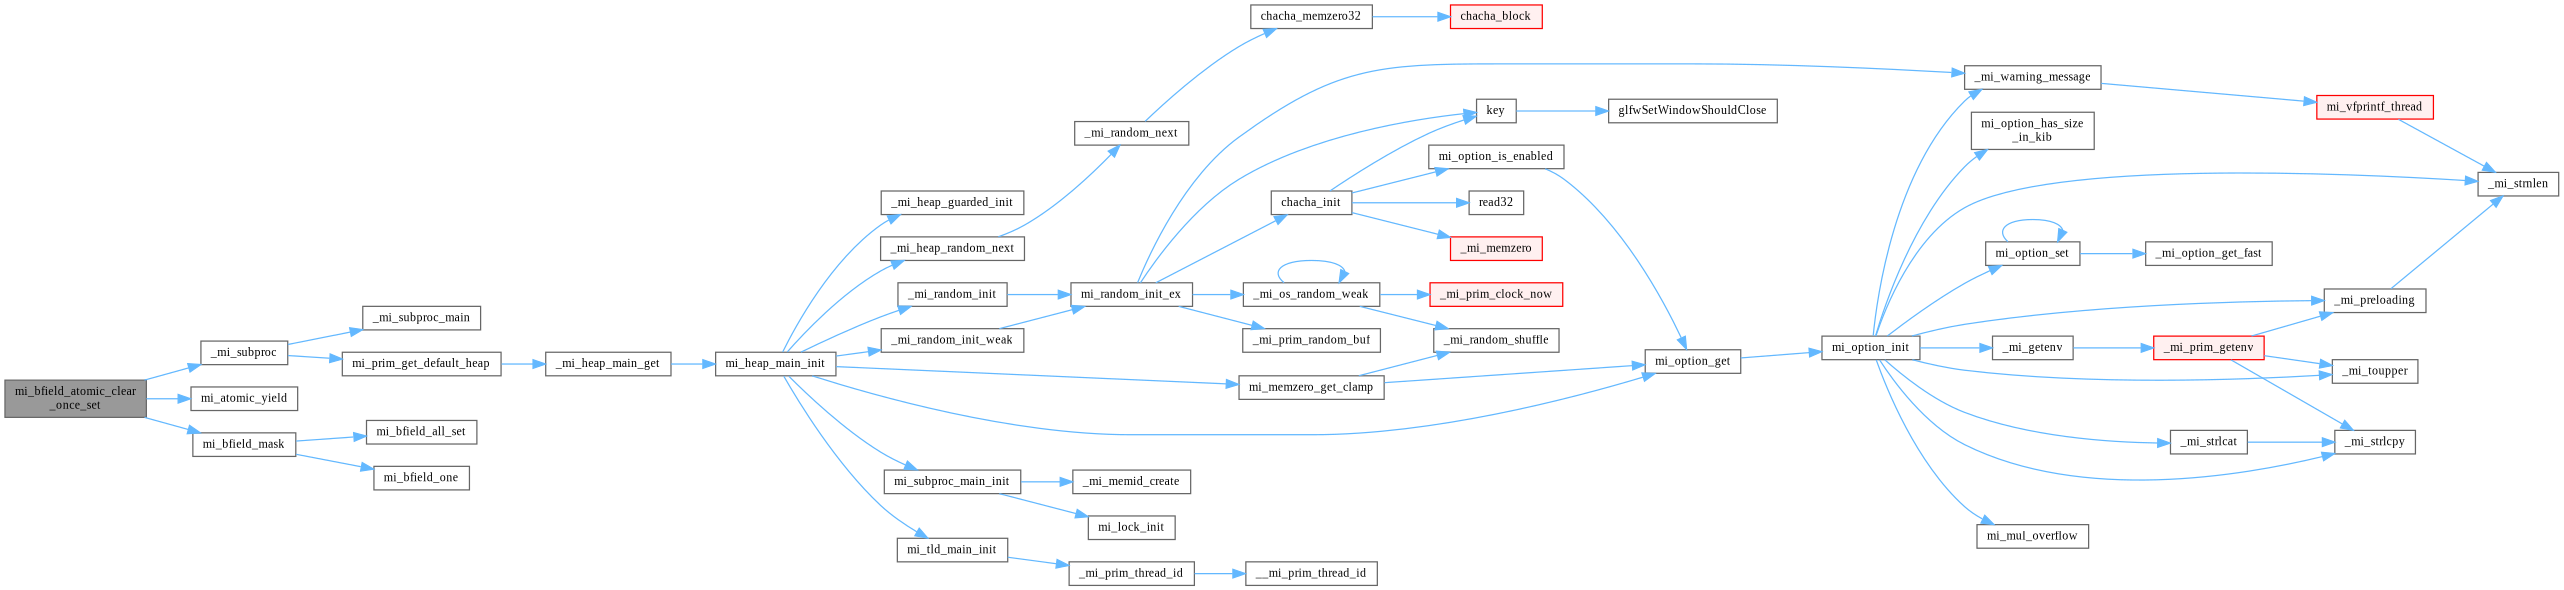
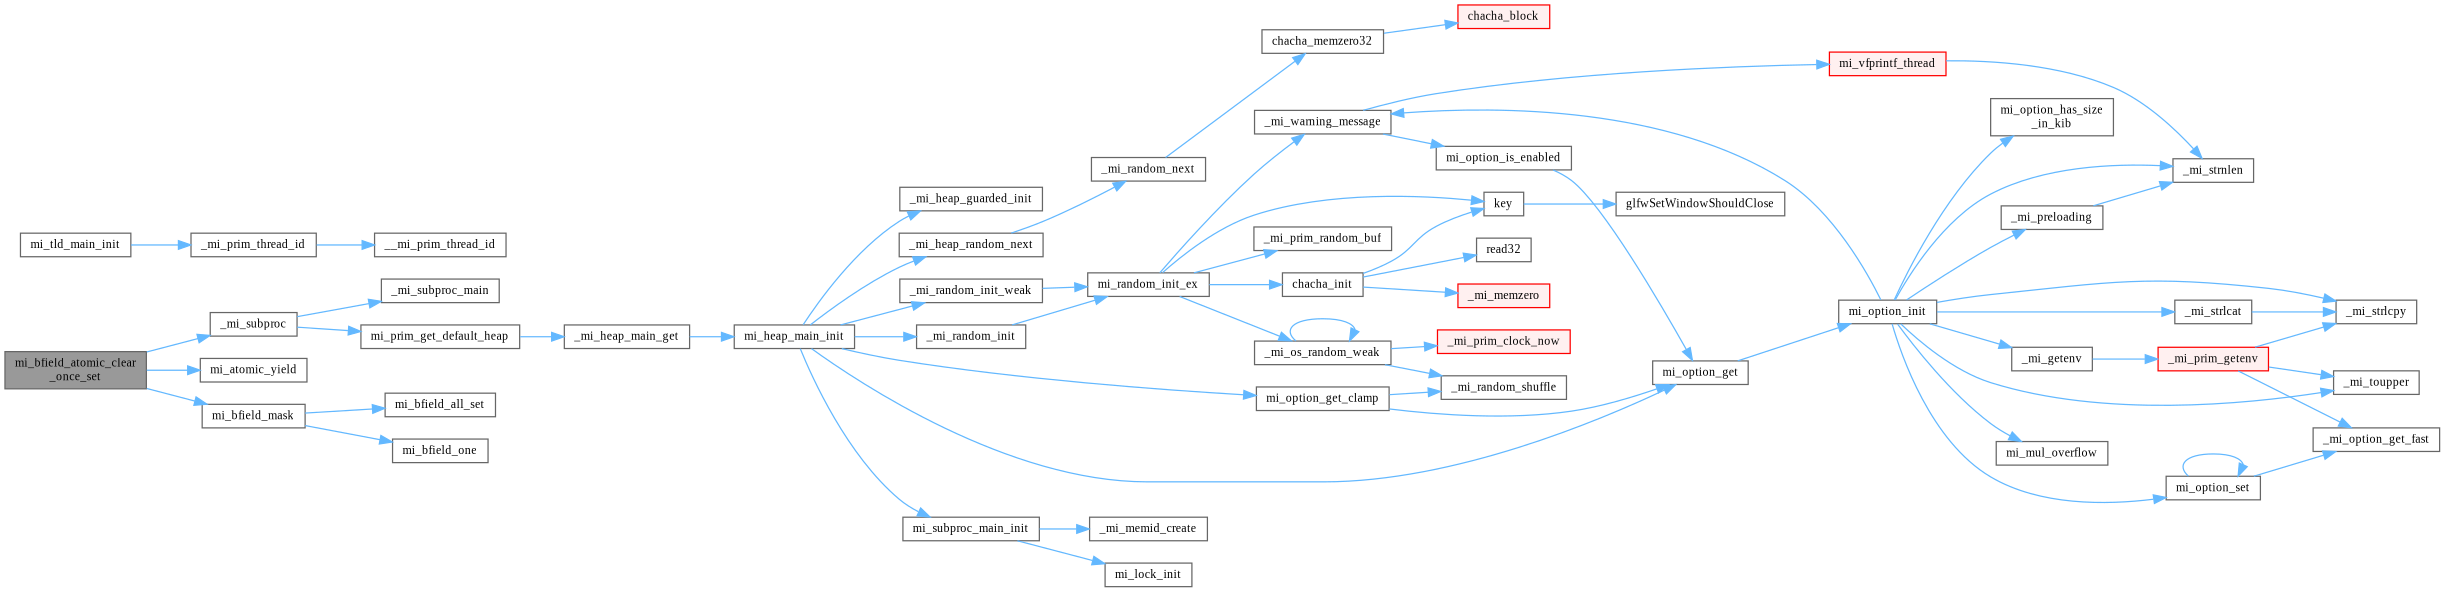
  digraph {
    fontname="Liberation Serif"
    rankdir=LR
    node [color=grey40 fillcolor=white fontname="Liberation Serif" fontsize=10 shape=box style=filled]
    edge [color=steelblue1 fontname="Liberation Serif" fontsize=10 labelfontname=Helvetica labelfontsize=10 style=solid]
    n1 [color=gray40 fillcolor=grey60 fontcolor=black height=0.2 label="mi_bfield_atomic_clear\l_once_set" width=0.4]
    n2 [height=0.2 label=_mi_subproc width=0.4]
    n3 [height=0.2 label=mi_atomic_yield width=0.4]
    n4 [height=0.2 label=mi_bfield_mask width=0.4]
    n5 [height=0.2 label=_mi_subproc_main width=0.4]
    n6 [height=0.2 label=mi_prim_get_default_heap width=0.4]
    n7 [height=0.2 label=mi_bfield_all_set width=0.4]
    n8 [height=0.2 label=mi_bfield_one width=0.4]
    n9 [height=0.2 label=_mi_heap_main_get width=0.4]
    n10 [height=0.2 label=mi_heap_main_init width=0.4]
    n11 [height=0.2 label=_mi_heap_guarded_init width=0.4]
    n12 [height=0.2 label=_mi_heap_random_next width=0.4]
    n13 [height=0.2 label=_mi_random_init width=0.4]
    n14 [height=0.2 label=mi_option_get width=0.4]
    n15 [height=0.2 label=_mi_random_init_weak width=0.4]
-   n16 [height=0.2 label=mi_memzero_get_clamp width=0.4]
+   n16 [height=0.2 label=mi_option_get_clamp width=0.4]
    n17 [height=0.2 label=mi_subproc_main_init width=0.4]
    n18 [height=0.2 label=mi_tld_main_init width=0.4]
    n19 [height=0.2 label=_mi_random_next width=0.4]
    n20 [height=0.2 label=mi_random_init_ex width=0.4]
    n21 [height=0.2 label=mi_option_init width=0.4]
    n22 [height=0.2 label=_mi_random_shuffle width=0.4]
    n23 [height=0.2 label=_mi_memid_create width=0.4]
    n24 [height=0.2 label=mi_lock_init width=0.4]
    n25 [height=0.2 label=_mi_prim_thread_id width=0.4]
    n26 [height=0.2 label=chacha_memzero32 width=0.4]
    n27 [color=red fillcolor="#FFF0F0" height=0.2 label=chacha_block width=0.4]
    n28 [height=0.2 label=_mi_os_random_weak width=0.4]
    n29 [height=0.2 label=_mi_prim_random_buf width=0.4]
    n30 [height=0.2 label=_mi_warning_message width=0.4]
    n31 [height=0.2 label=chacha_init width=0.4]
    n32 [height=0.2 label=key width=0.4]
    n33 [color=red fillcolor="#FFF0F0" height=0.2 label=_mi_prim_clock_now width=0.4]
    n34 [height=0.2 label=mi_option_is_enabled width=0.4]
    n35 [color=red fillcolor="#FFF0F0" height=0.2 label=mi_vfprintf_thread width=0.4]
    n36 [color=red fillcolor="#FFF0F0" height=0.2 label=_mi_memzero width=0.4]
    n37 [height=0.2 label=read32 width=0.4]
    n38 [height=0.2 label=glfwSetWindowShouldClose width=0.4]
    n39 [height=0.2 label=_mi_strnlen width=0.4]
    n40 [height=0.2 label=_mi_getenv width=0.4]
    n41 [height=0.2 label=_mi_preloading width=0.4]
    n42 [height=0.2 label=_mi_strlcpy width=0.4]
    n43 [height=0.2 label=_mi_toupper width=0.4]
    n44 [height=0.2 label=_mi_strlcat width=0.4]
    n45 [height=0.2 label=mi_mul_overflow width=0.4]
    n46 [height=0.2 label="mi_option_has_size\l_in_kib" width=0.4]
    n47 [height=0.2 label=mi_option_set width=0.4]
    n48 [color=red fillcolor="#FFF0F0" height=0.2 label=_mi_prim_getenv width=0.4]
    n49 [height=0.2 label=_mi_option_get_fast width=0.4]
    n50 [height=0.2 label=__mi_prim_thread_id width=0.4]
    n1 -> n2
    n1 -> n3
    n1 -> n4
    n2 -> n5
    n2 -> n6
    n4 -> n7
    n4 -> n8
    n6 -> n9
    n9 -> n10
    n10 -> n11
    n10 -> n12
    n10 -> n13
    n10 -> n14
    n10 -> n15
    n10 -> n16
    n10 -> n17
-   n10 -> n18
    n12 -> n19
    n13 -> n20
    n14 -> n21
    n15 -> n20
    n16 -> n14
    n16 -> n22
    n17 -> n23
    n17 -> n24
    n18 -> n25
    n19 -> n26
    n20 -> n28
    n20 -> n29
    n20 -> n30
    n20 -> n31
    n20 -> n32
    n21 -> n30
    n21 -> n39
    n21 -> n40
    n21 -> n41
    n21 -> n42
    n21 -> n43
    n21 -> n44
    n21 -> n45
    n21 -> n46
    n21 -> n47
    n25 -> n50
    n26 -> n27
    n28 -> n22
    n28 -> n28
    n28 -> n33
-   n31 -> n34
+   n30 -> n34
    n30 -> n35
    n31 -> n32
    n31 -> n36
    n31 -> n37
    n32 -> n38
    n34 -> n14
    n35 -> n39
    n40 -> n48
    n41 -> n39
    n44 -> n42
    n47 -> n47
    n47 -> n49
-   n48 -> n41
+   n48 -> n49
    n48 -> n42
    n48 -> n43
  }
